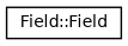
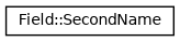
  digraph {
    rankdir=LR
-   n1 [color=black fillcolor=white fontname=Helvetica fontsize=10 height=0.2 label="Field::Field" shape=record style=filled width=0.4]
+   n1 [color=black fillcolor=white fontname=Helvetica fontsize=10 height=0.2 label="Field::SecondName" shape=record style=filled width=0.4]
  }
